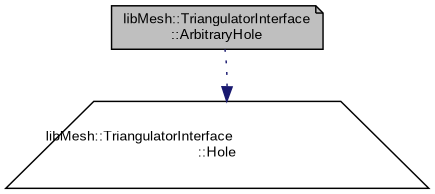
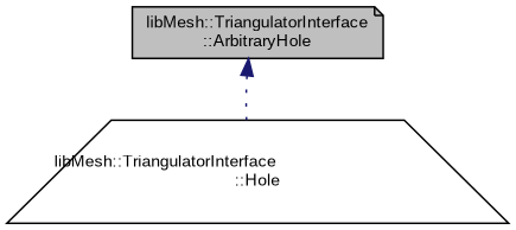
  digraph {
    fontname="Liberation Sans"
    node [color=black fontname="Liberation Sans" fontsize=10 style=filled]
    n1 [fillcolor=grey75 fontcolor=black height=0.2 label="libMesh::TriangulatorInterface\l::ArbitraryHole" shape=note width=0.4]
    n2 [fillcolor=white height=0.2 label="libMesh::TriangulatorInterface\l::Hole" shape=trapezium width=0.4]
-   n2 -> n1 [color=midnightblue dir=back fontname="Liberation Sans" fontsize=10 labelfontname=Helvetica labelfontsize=10 style=dotted]
+   n1 -> n2 [color=midnightblue dir=back fontname="Liberation Sans" fontsize=10 labelfontname=Helvetica labelfontsize=10 style=dotted]
  }
